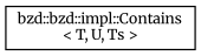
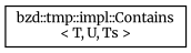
  digraph {
    rankdir=LR
    fontname=Merriweather
-   n1 [color=black fillcolor=white fontname=Merriweather fontsize=10 height=0.2 label="bzd::bzd::impl::Contains\l\< T, U, Ts \>" shape=record style=filled width=0.4]
+   n1 [color=black fillcolor=white fontname=Merriweather fontsize=10 height=0.2 label="bzd::tmp::impl::Contains\l\< T, U, Ts \>" shape=record style=filled width=0.4]
  }
